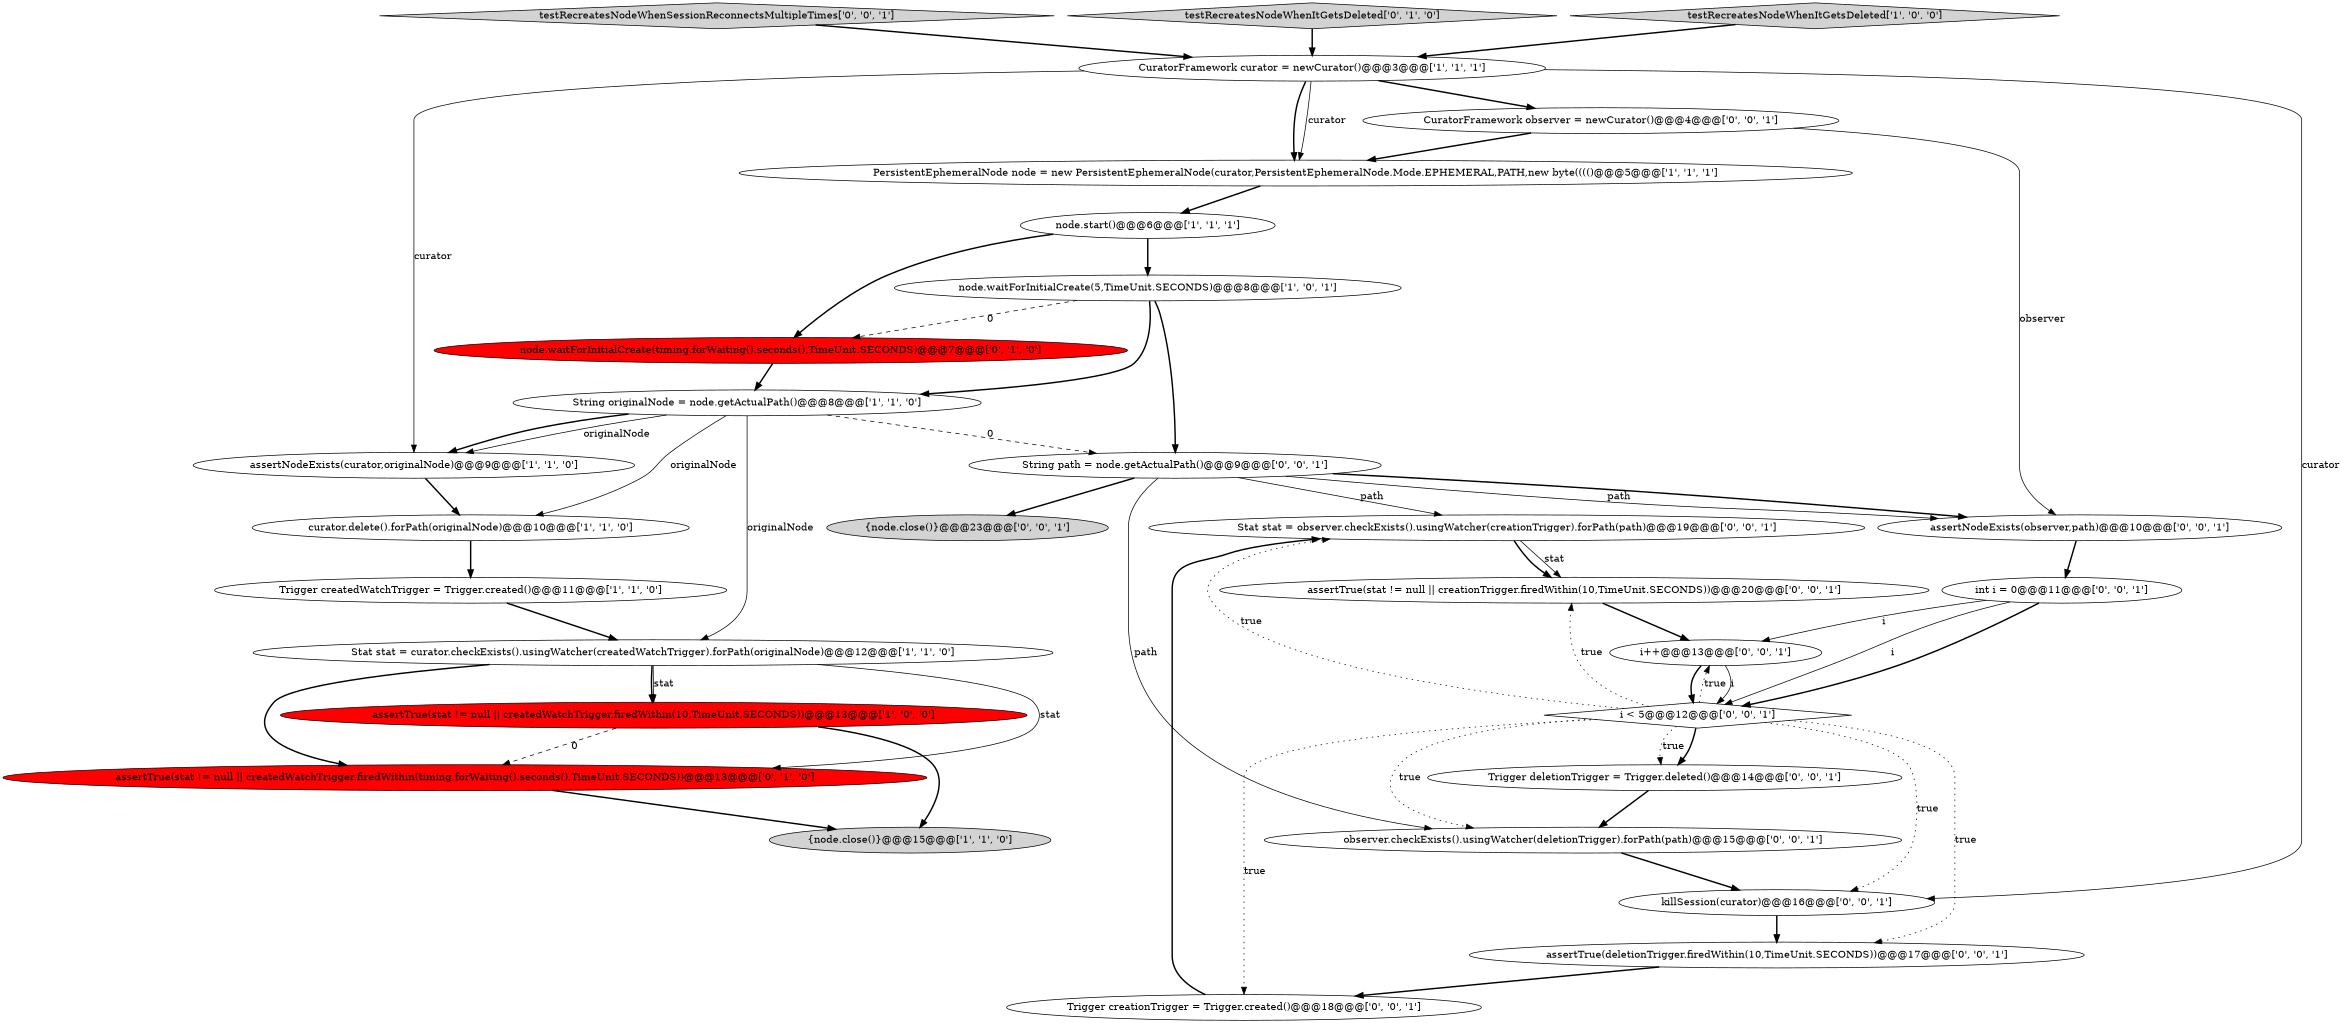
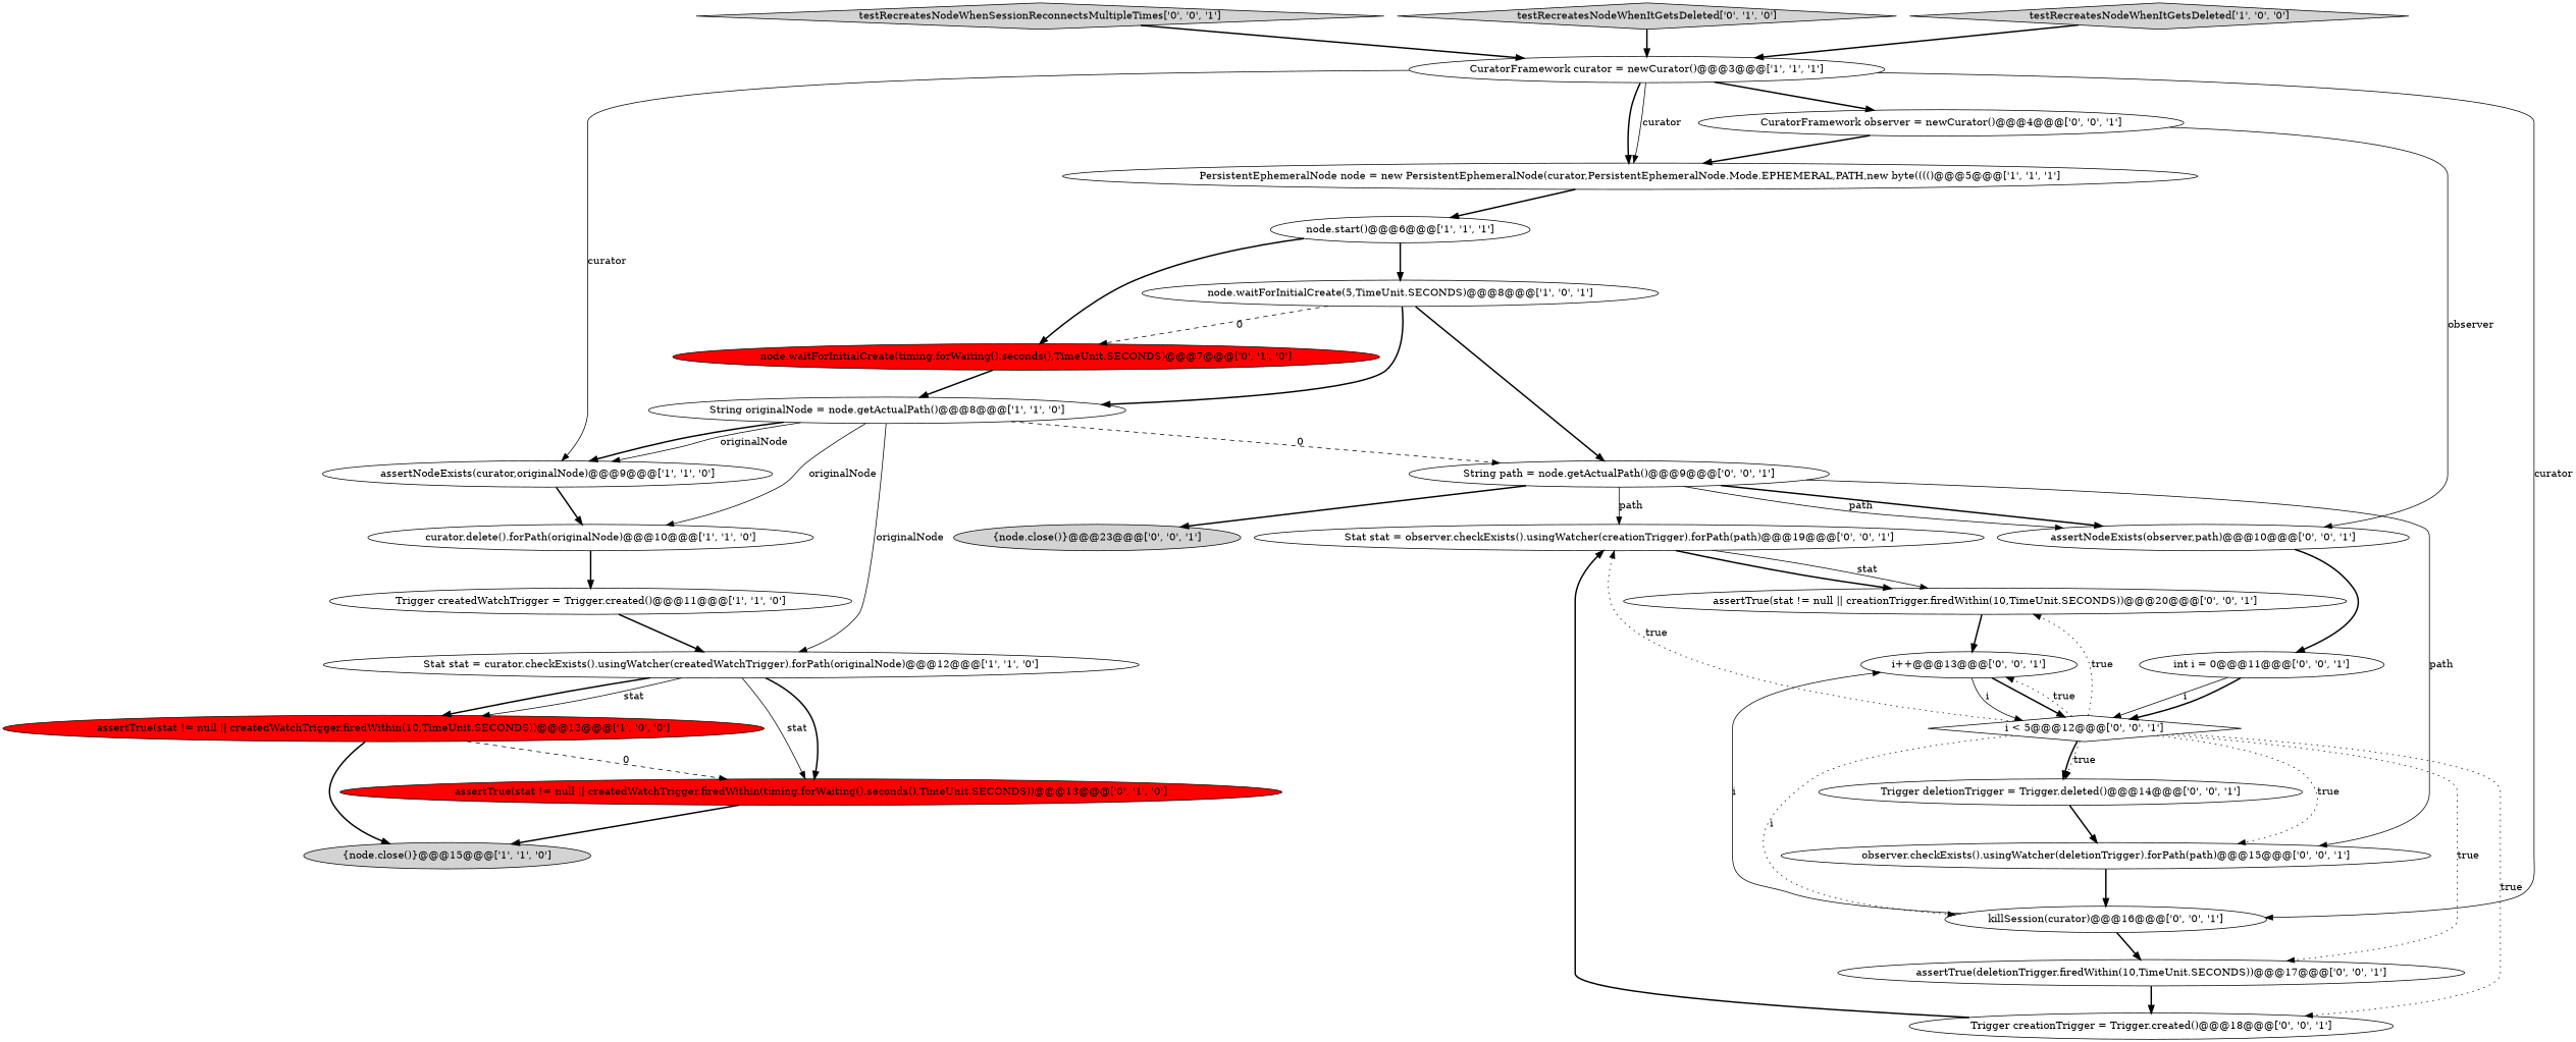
  digraph {
    node [fillcolor=white shape=ellipse style=filled]
    edge [style=bold]
    n1 [label="node.waitForInitialCreate(5,TimeUnit.SECONDS)@@@8@@@['1', '0', '1']"]
    n2 [fillcolor=red label="node.waitForInitialCreate(timing.forWaiting().seconds(),TimeUnit.SECONDS)@@@7@@@['0', '1', '0']"]
    n3 [label="String originalNode = node.getActualPath()@@@8@@@['1', '1', '0']"]
    n4 [label="String path = node.getActualPath()@@@9@@@['0', '0', '1']"]
    n5 [label="assertNodeExists(curator,originalNode)@@@9@@@['1', '1', '0']"]
    n6 [label="curator.delete().forPath(originalNode)@@@10@@@['1', '1', '0']"]
    n7 [label="Stat stat = curator.checkExists().usingWatcher(createdWatchTrigger).forPath(originalNode)@@@12@@@['1', '1', '0']"]
    n8 [label="Stat stat = observer.checkExists().usingWatcher(creationTrigger).forPath(path)@@@19@@@['0', '0', '1']"]
    n9 [label="observer.checkExists().usingWatcher(deletionTrigger).forPath(path)@@@15@@@['0', '0', '1']"]
    n10 [label="assertNodeExists(observer,path)@@@10@@@['0', '0', '1']"]
    n11 [fillcolor=lightgray label="{node.close()}@@@23@@@['0', '0', '1']"]
    n12 [label="Trigger creationTrigger = Trigger.created()@@@18@@@['0', '0', '1']"]
    n13 [label="assertTrue(stat != null || creationTrigger.firedWithin(10,TimeUnit.SECONDS))@@@20@@@['0', '0', '1']"]
    n14 [label="killSession(curator)@@@16@@@['0', '0', '1']"]
    n15 [label="assertTrue(deletionTrigger.firedWithin(10,TimeUnit.SECONDS))@@@17@@@['0', '0', '1']"]
    n16 [label="i++@@@13@@@['0', '0', '1']"]
    n17 [label="i < 5@@@12@@@['0', '0', '1']" shape=diamond]
    n18 [label="CuratorFramework curator = newCurator()@@@3@@@['1', '1', '1']"]
    n19 [label="CuratorFramework observer = newCurator()@@@4@@@['0', '0', '1']"]
    n20 [label="PersistentEphemeralNode node = new PersistentEphemeralNode(curator,PersistentEphemeralNode.Mode.EPHEMERAL,PATH,new byte(((()@@@5@@@['1', '1', '1']"]
    n21 [label="node.start()@@@6@@@['1', '1', '1']"]
    n22 [label="int i = 0@@@11@@@['0', '0', '1']"]
    n23 [label="Trigger deletionTrigger = Trigger.deleted()@@@14@@@['0', '0', '1']"]
    n24 [label="Trigger createdWatchTrigger = Trigger.created()@@@11@@@['1', '1', '0']"]
    n25 [fillcolor=lightgray label="testRecreatesNodeWhenSessionReconnectsMultipleTimes['0', '0', '1']" shape=diamond]
    n26 [fillcolor=lightgray label="{node.close()}@@@15@@@['1', '1', '0']"]
    n27 [fillcolor=red label="assertTrue(stat != null || createdWatchTrigger.firedWithin(timing.forWaiting().seconds(),TimeUnit.SECONDS))@@@13@@@['0', '1', '0']"]
    n28 [fillcolor=red label="assertTrue(stat != null || createdWatchTrigger.firedWithin(10,TimeUnit.SECONDS))@@@13@@@['1', '0', '0']"]
    n29 [fillcolor=lightgray label="testRecreatesNodeWhenItGetsDeleted['0', '1', '0']" shape=diamond]
    n30 [fillcolor=lightgray label="testRecreatesNodeWhenItGetsDeleted['1', '0', '0']" shape=diamond]
    n1 -> n2 [label=0 style=dashed]
    n1 -> n3
    n1 -> n4
    n2 -> n3
    n3 -> n4 [label=0 style=dashed]
    n3 -> n5
    n3 -> n5 [label=originalNode style=solid]
    n3 -> n6 [label=originalNode style=solid]
    n3 -> n7 [label=originalNode style=solid]
    n4 -> n8 [label=path style=solid]
    n4 -> n9 [label=path style=solid]
    n4 -> n10
    n4 -> n10 [label=path style=solid]
    n4 -> n11
    n5 -> n6
    n6 -> n24
    n7 -> n27 [label=stat style=solid]
    n7 -> n27
    n7 -> n28 [label=stat style=solid]
    n7 -> n28
    n8 -> n13 [label=stat style=solid]
    n8 -> n13
    n9 -> n14
    n10 -> n22
    n12 -> n8
    n13 -> n16
    n14 -> n15
    n15 -> n12
    n16 -> n17 [label=i style=solid]
    n16 -> n17
    n17 -> n8 [label=true style=dotted]
    n17 -> n9 [label=true style=dotted]
    n17 -> n12 [label=true style=dotted]
    n17 -> n13 [label=true style=dotted]
-   n17 -> n14 [label=true style=dotted]
+   n17 -> n14 [label=i style=dotted]
    n17 -> n15 [label=true style=dotted]
    n17 -> n16 [label=true style=dotted]
    n17 -> n23
    n17 -> n23 [label=true style=dotted]
    n18 -> n5 [label=curator style=solid]
    n18 -> n14 [label=curator style=solid]
    n18 -> n19
    n18 -> n20
    n18 -> n20 [label=curator style=solid]
    n19 -> n10 [label=observer style=solid]
    n19 -> n20
    n20 -> n21
    n21 -> n1
    n21 -> n2
-   n22 -> n16 [label=i style=solid]
+   n14 -> n16 [label=i style=solid]
    n22 -> n17 [label=i style=solid]
    n22 -> n17
    n23 -> n9
    n24 -> n7
    n25 -> n18
    n27 -> n26
    n28 -> n26
    n28 -> n27 [label=0 style=dashed]
    n29 -> n18
    n30 -> n18
  }
